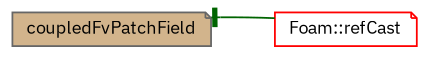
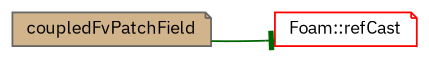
  digraph {
    rankdir=LR
    fontname="IBM Plex Sans"
    node [fontname="IBM Plex Sans" fontsize=10 shape=note style=filled]
    n1 [color=gray40 fillcolor=tan fontcolor=black height=0.2 label=coupledFvPatchField width=0.4]
    n2 [color=red fillcolor=white height=0.2 label="Foam::refCast" width=0.4]
-   n2 -> n1 [color=darkgreen fontname="IBM Plex Sans" fontsize=10 labelfontname=Helvetica labelfontsize=10 style=solid arrowhead=tee]
+   n1 -> n2 [color=darkgreen fontname="IBM Plex Sans" fontsize=10 labelfontname=Helvetica labelfontsize=10 style=solid arrowhead=tee]
  }
